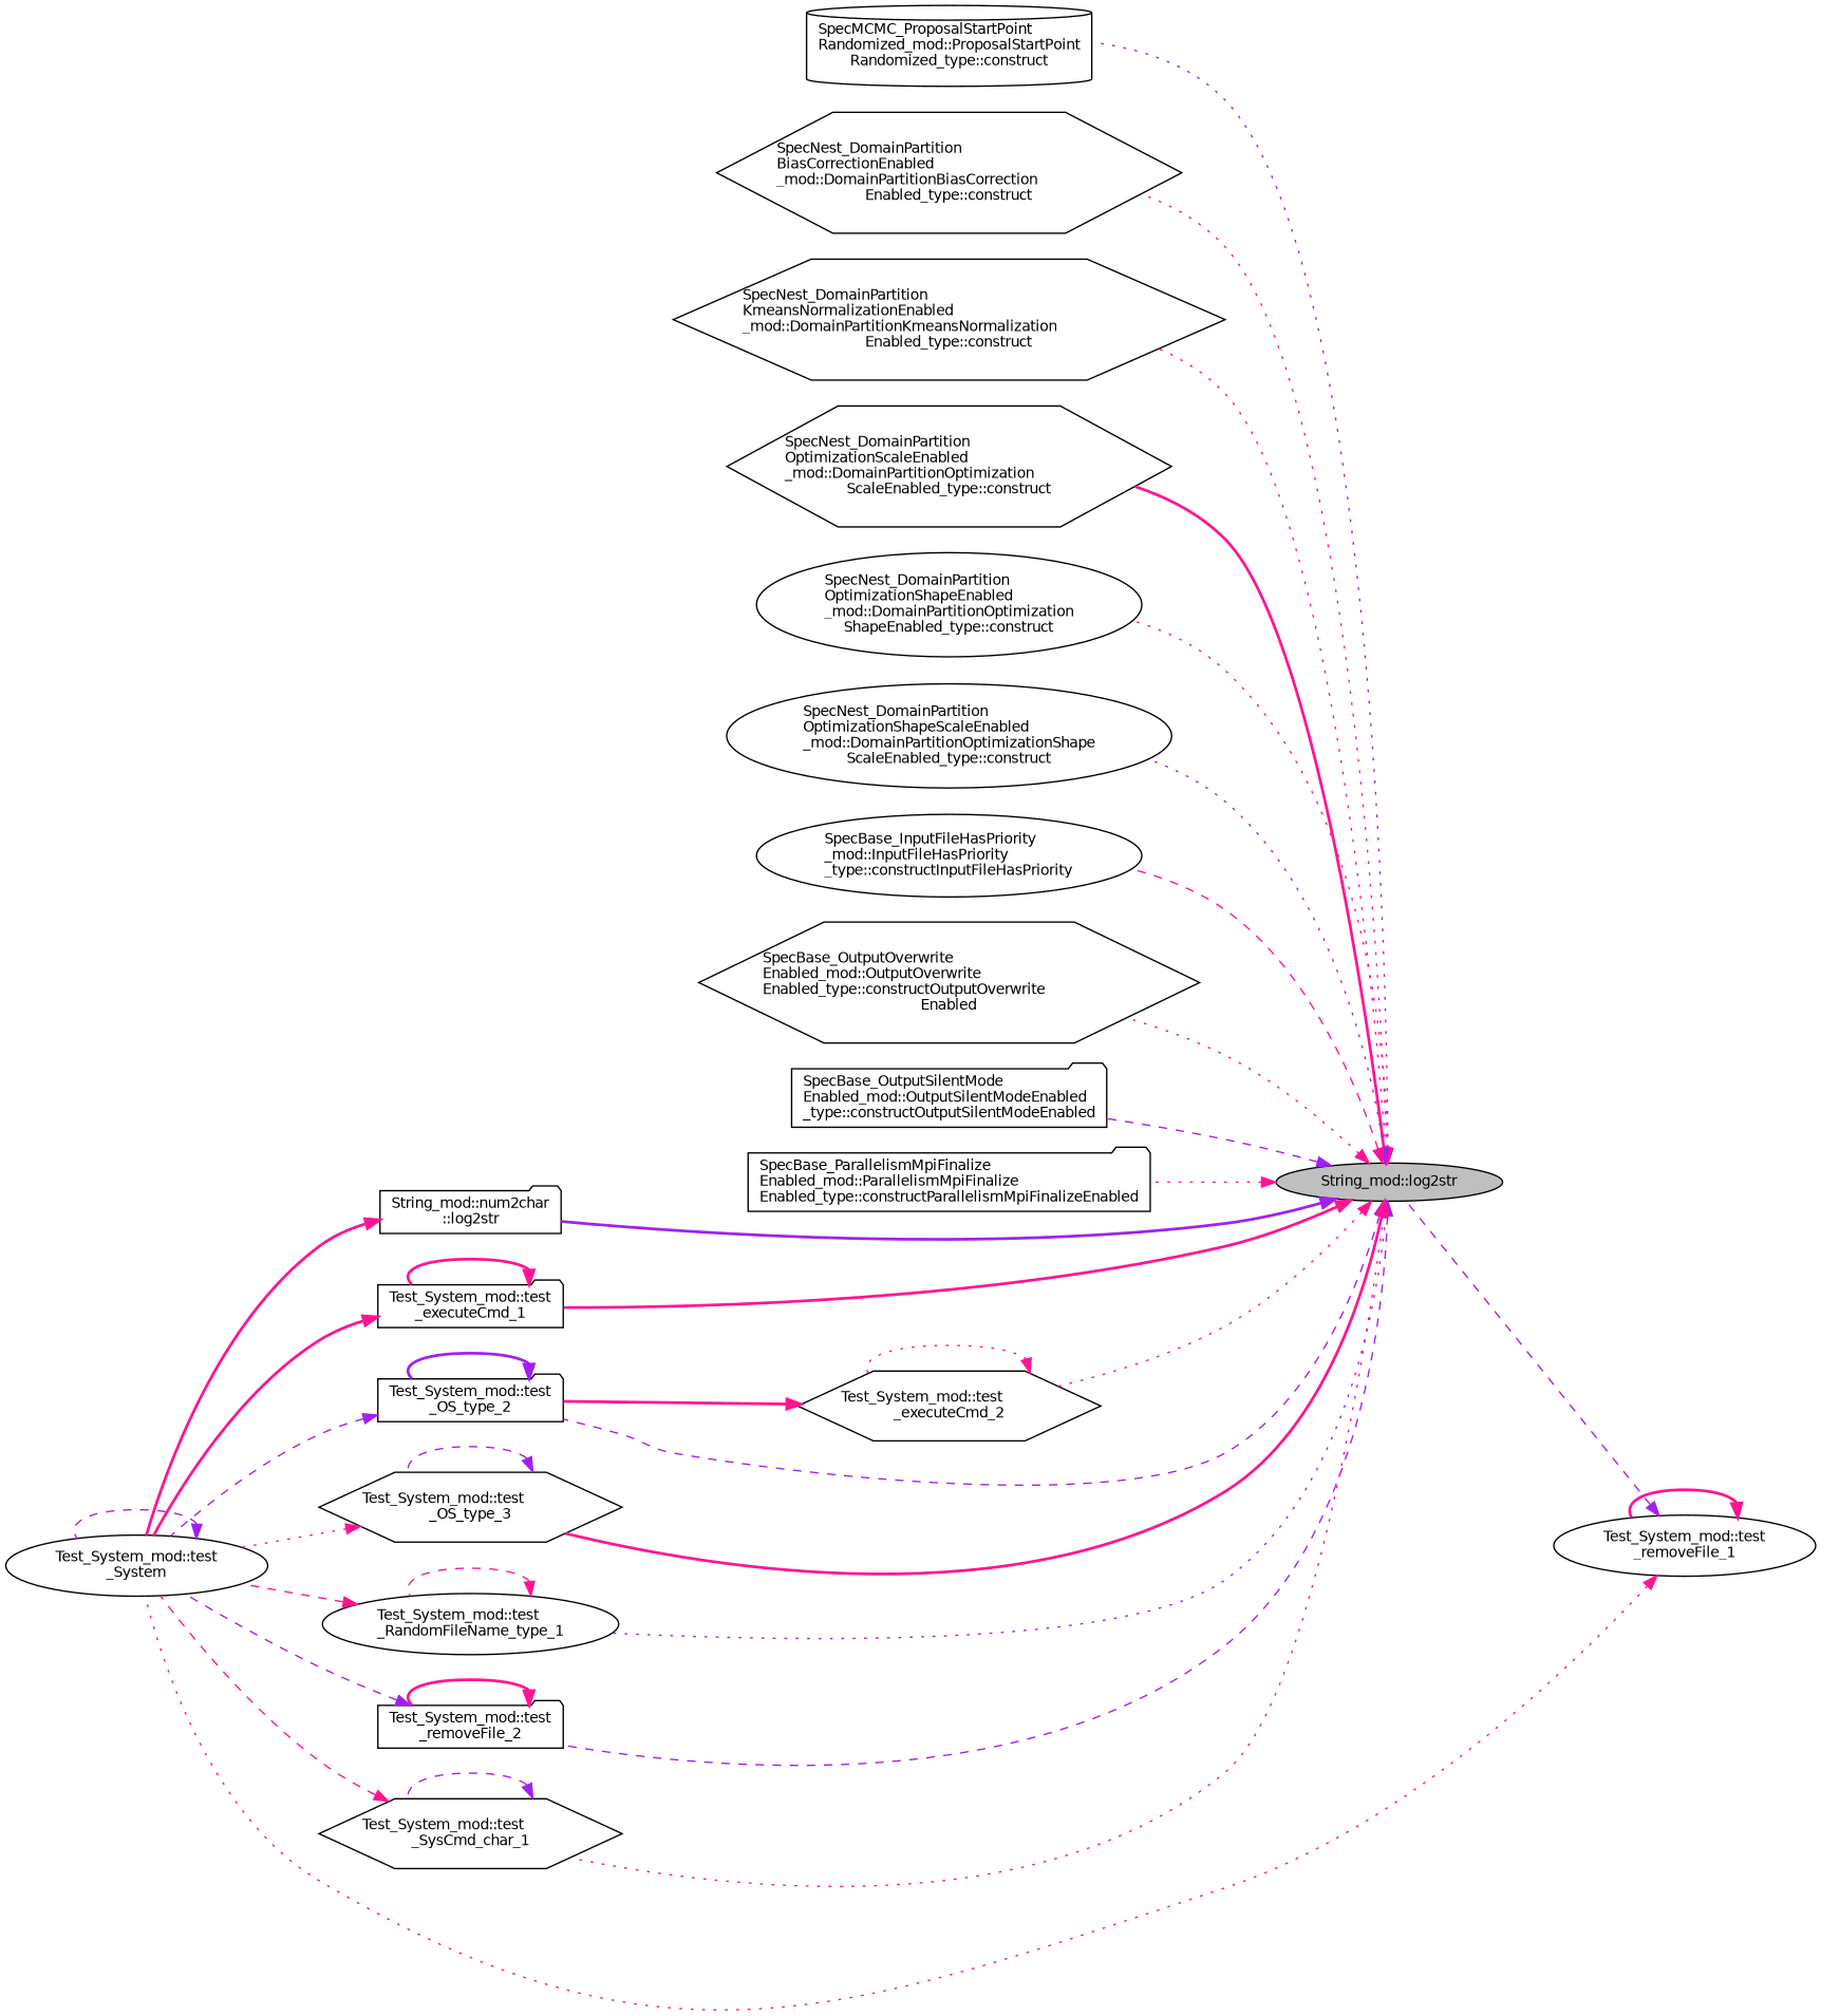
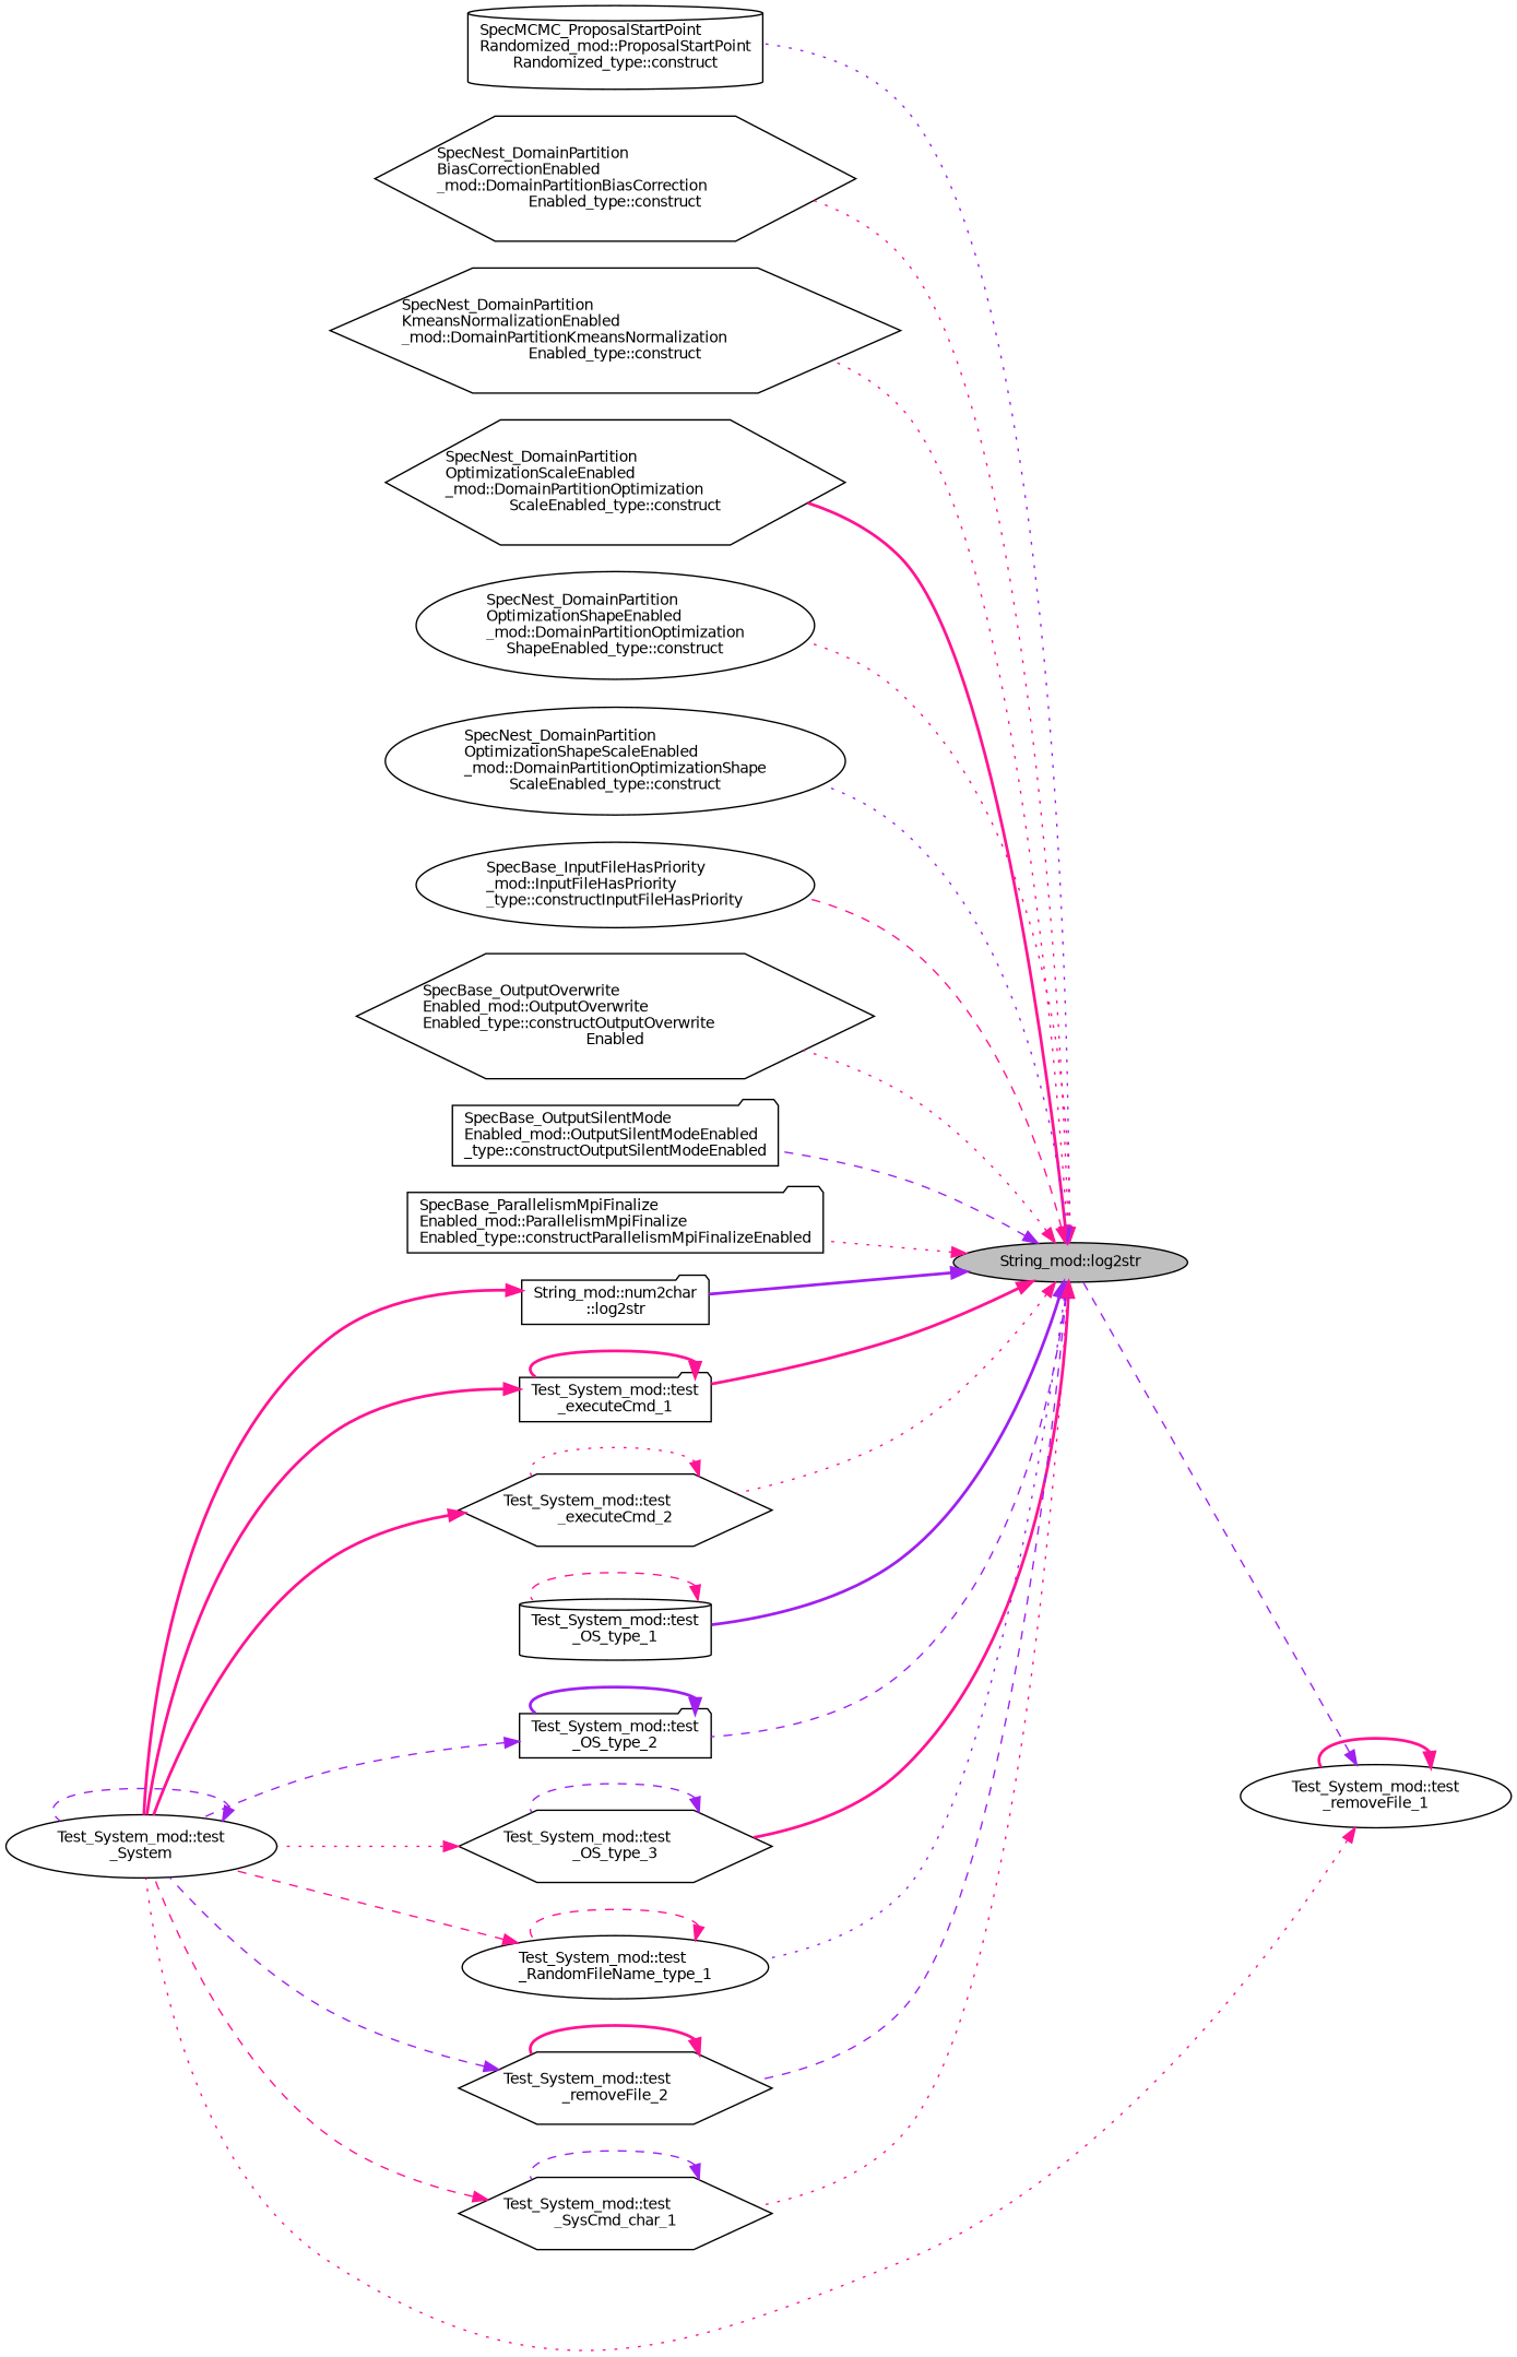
  digraph {
    rankdir=RL
    node [color=black fillcolor=white fontname=Helvetica fontsize=10 shape=ellipse style=filled]
    edge [color=deeppink dir=back fontname=Helvetica fontsize=10 labelfontname=Helvetica labelfontsize=10 style=dashed]
    n1 [fillcolor=grey75 fontcolor=black height=0.2 label="String_mod::log2str" width=0.4]
    n2 [height=0.2 label="SpecMCMC_ProposalStartPoint\lRandomized_mod::ProposalStartPoint\lRandomized_type::construct" shape=cylinder width=0.4]
    n3 [height=0.2 label="SpecNest_DomainPartition\lBiasCorrectionEnabled\l_mod::DomainPartitionBiasCorrection\lEnabled_type::construct" shape=hexagon width=0.4]
    n4 [height=0.2 label="SpecNest_DomainPartition\lKmeansNormalizationEnabled\l_mod::DomainPartitionKmeansNormalization\lEnabled_type::construct" shape=hexagon width=0.4]
    n5 [height=0.2 label="SpecNest_DomainPartition\lOptimizationScaleEnabled\l_mod::DomainPartitionOptimization\lScaleEnabled_type::construct" shape=hexagon width=0.4]
    n6 [height=0.2 label="SpecNest_DomainPartition\lOptimizationShapeEnabled\l_mod::DomainPartitionOptimization\lShapeEnabled_type::construct" width=0.4]
    n7 [height=0.2 label="SpecNest_DomainPartition\lOptimizationShapeScaleEnabled\l_mod::DomainPartitionOptimizationShape\lScaleEnabled_type::construct" width=0.4]
    n8 [height=0.2 label="SpecBase_InputFileHasPriority\l_mod::InputFileHasPriority\l_type::constructInputFileHasPriority" width=0.4]
    n9 [height=0.2 label="SpecBase_OutputOverwrite\lEnabled_mod::OutputOverwrite\lEnabled_type::constructOutputOverwrite\lEnabled" shape=hexagon width=0.4]
    n10 [height=0.2 label="SpecBase_OutputSilentMode\lEnabled_mod::OutputSilentModeEnabled\l_type::constructOutputSilentModeEnabled" shape=folder width=0.4]
    n11 [height=0.2 label="SpecBase_ParallelismMpiFinalize\lEnabled_mod::ParallelismMpiFinalize\lEnabled_type::constructParallelismMpiFinalizeEnabled" shape=folder width=0.4]
    n12 [height=0.2 label="String_mod::num2char\l::log2str" shape=folder width=0.4]
    n13 [height=0.2 label="Test_System_mod::test\l_executeCmd_1" shape=folder width=0.4]
    n14 [height=0.2 label="Test_System_mod::test\l_executeCmd_2" shape=hexagon width=0.4]
+   n15 [height=0.2 label="Test_System_mod::test\l_OS_type_1" shape=cylinder width=0.4]
    n16 [height=0.2 label="Test_System_mod::test\l_OS_type_2" shape=folder width=0.4]
    n17 [height=0.2 label="Test_System_mod::test\l_OS_type_3" shape=hexagon width=0.4]
    n18 [height=0.2 label="Test_System_mod::test\l_RandomFileName_type_1" width=0.4]
-   n19 [height=0.2 label="Test_System_mod::test\l_removeFile_2" shape=folder width=0.4]
+   n19 [height=0.2 label="Test_System_mod::test\l_removeFile_2" shape=hexagon width=0.4]
    n20 [height=0.2 label="Test_System_mod::test\l_SysCmd_char_1" shape=hexagon width=0.4]
    n21 [height=0.2 label="Test_System_mod::test\l_System" width=0.4]
    n22 [height=0.2 label="Test_System_mod::test\l_removeFile_1" width=0.4]
    n1 -> n2 [color=purple style=dotted]
    n1 -> n3 [style=dotted]
    n1 -> n4 [style=dotted]
    n1 -> n5 [style=bold]
    n1 -> n6 [style=dotted]
    n1 -> n7 [color=purple style=dotted]
    n1 -> n8
    n1 -> n9 [style=dotted]
    n1 -> n10 [color=purple]
    n1 -> n11 [style=dotted]
    n1 -> n12 [color=purple style=bold]
    n1 -> n13 [style=bold]
    n1 -> n14 [style=dotted]
+   n1 -> n15 [color=purple style=bold]
    n1 -> n16 [color=purple]
    n1 -> n17 [style=bold]
    n1 -> n18 [color=purple style=dotted]
    n1 -> n19 [color=purple]
    n1 -> n20 [style=dotted]
    n12 -> n21 [style=bold]
    n13 -> n13 [style=bold]
    n13 -> n21 [style=bold]
    n14 -> n14 [style=dotted]
-   n14 -> n16 [style=bold]
+   n14 -> n21 [style=bold]
+   n15 -> n15
    n16 -> n16 [color=purple style=bold]
    n16 -> n21 [color=purple]
    n17 -> n17 [color=purple]
    n17 -> n21 [style=dotted]
    n18 -> n18
    n18 -> n21
    n19 -> n19 [style=bold]
    n19 -> n21 [color=purple]
    n20 -> n20 [color=purple]
    n20 -> n21
    n21 -> n21 [color=purple]
    n22 -> n1 [color=purple]
    n22 -> n21 [style=dotted]
    n22 -> n22 [style=bold]
  }
